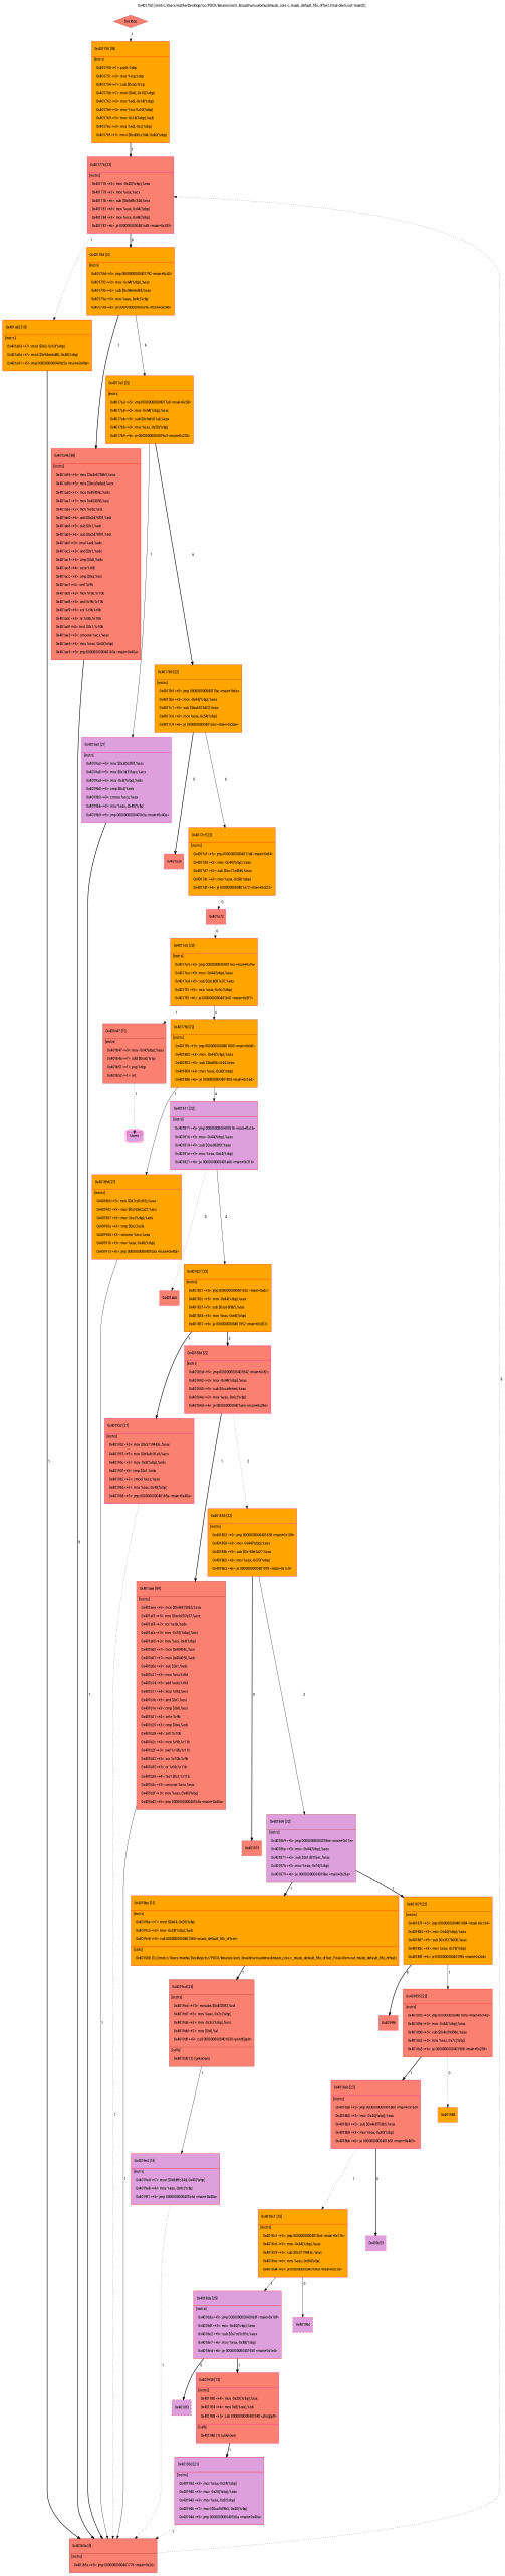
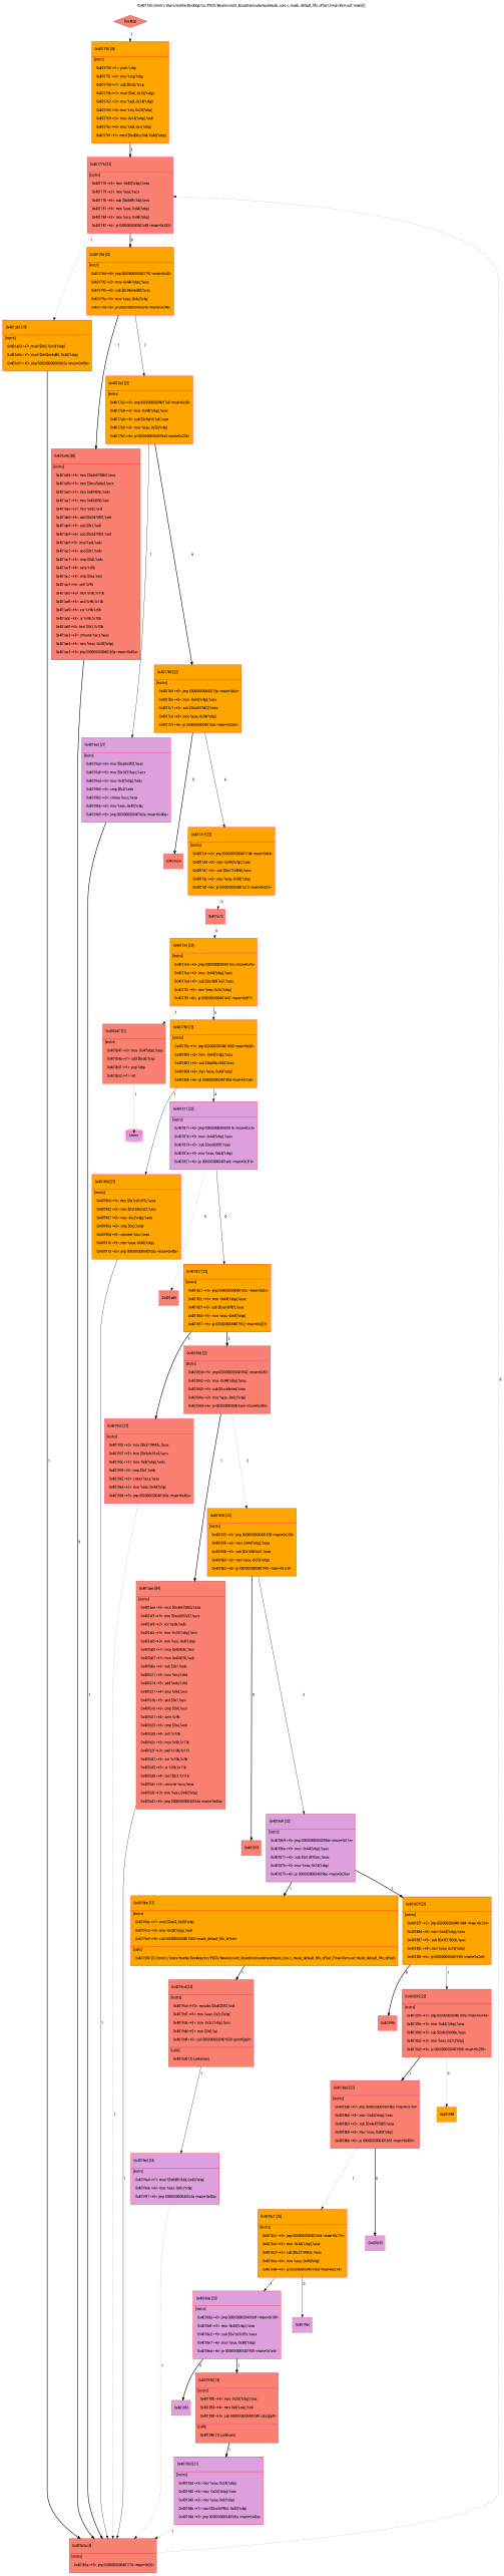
  digraph {
    fontname="Roboto Condensed"
    label="0x401750 (/mnt/c/Users/mathe/Desktop/tcc/POCII/binaries/extr_linuxdriversusbmusbmusb_core.c_musb_default_fifo_offset_Final-ollvm.out::main(0))"
    labelloc=t
    node [color=red fillcolor=salmon fontname="Roboto Condensed" shape=record style=filled]
    edge [fontname="Roboto Condensed" style=bold]
    n1 [color=brown height=0.3 label=Desktop shape=diamond width=0.3]
    n2 [fillcolor=orange label="{\n     0x401750 [38]\l\n     | [instrs]\l\n     &nbsp;&nbsp;0x401750 \<+1\>: push %rbp\l\n     &nbsp;&nbsp;0x401751 \<+3\>: mov %rsp,%rbp\l\n     &nbsp;&nbsp;0x401754 \<+7\>: sub $0xa0,%rsp\l\n     &nbsp;&nbsp;0x40175b \<+7\>: movl $0x0,-0x10(%rbp)\l\n     &nbsp;&nbsp;0x401762 \<+3\>: mov %edi,-0x14(%rbp)\l\n     &nbsp;&nbsp;0x401765 \<+4\>: mov %rsi,-0x20(%rbp)\l\n     &nbsp;&nbsp;0x401769 \<+3\>: mov -0x14(%rbp),%edi\l\n     &nbsp;&nbsp;0x40176c \<+3\>: mov %edi,-0xc(%rbp)\l\n     &nbsp;&nbsp;0x40176f \<+7\>: movl $0xd00cc544,-0x40(%rbp)\l\n  }"]
    n3 [color=deeppink label="{\n     0x401776 [23]\l\n     | [instrs]\l\n     &nbsp;&nbsp;0x401776 \<+3\>: mov -0x40(%rbp),%eax\l\n     &nbsp;&nbsp;0x401779 \<+2\>: mov %eax,%ecx\l\n     &nbsp;&nbsp;0x40177b \<+6\>: sub $0x8dffc34d,%ecx\l\n     &nbsp;&nbsp;0x401781 \<+3\>: mov %eax,-0x44(%rbp)\l\n     &nbsp;&nbsp;0x401784 \<+3\>: mov %ecx,-0x48(%rbp)\l\n     &nbsp;&nbsp;0x401787 \<+6\>: je 0000000000401a83 \<main+0x333\>\l\n  }"]
    n4 [fillcolor=orange label="{\n     0x401a83 [19]\l\n     | [instrs]\l\n     &nbsp;&nbsp;0x401a83 \<+7\>: movl $0x0,-0x10(%rbp)\l\n     &nbsp;&nbsp;0x401a8a \<+7\>: movl $0x94ee6d85,-0x40(%rbp)\l\n     &nbsp;&nbsp;0x401a91 \<+5\>: jmp 0000000000401b5a \<main+0x40a\>\l\n  }"]
    n5 [fillcolor=orange label="{\n     0x40178d [22]\l\n     | [instrs]\l\n     &nbsp;&nbsp;0x40178d \<+5\>: jmp 0000000000401792 \<main+0x42\>\l\n     &nbsp;&nbsp;0x401792 \<+3\>: mov -0x44(%rbp),%eax\l\n     &nbsp;&nbsp;0x401795 \<+5\>: sub $0x94ee6d85,%eax\l\n     &nbsp;&nbsp;0x40179a \<+3\>: mov %eax,-0x4c(%rbp)\l\n     &nbsp;&nbsp;0x40179d \<+6\>: je 0000000000401a96 \<main+0x346\>\l\n  }"]
    n6 [color=brown label="{\n     0x401b5a [5]\l\n     | [instrs]\l\n     &nbsp;&nbsp;0x401b5a \<+5\>: jmp 0000000000401776 \<main+0x26\>\l\n  }"]
    n7 [label="{\n     0x401a96 [88]\l\n     | [instrs]\l\n     &nbsp;&nbsp;0x401a96 \<+5\>: mov $0x4e8758b5,%eax\l\n     &nbsp;&nbsp;0x401a9b \<+5\>: mov $0xca9e6ed,%ecx\l\n     &nbsp;&nbsp;0x401aa0 \<+7\>: mov 0x40404c,%edx\l\n     &nbsp;&nbsp;0x401aa7 \<+7\>: mov 0x404050,%esi\l\n     &nbsp;&nbsp;0x401aae \<+2\>: mov %edx,%edi\l\n     &nbsp;&nbsp;0x401ab0 \<+6\>: add $0x2d74f01,%edi\l\n     &nbsp;&nbsp;0x401ab6 \<+3\>: sub $0x1,%edi\l\n     &nbsp;&nbsp;0x401ab9 \<+6\>: sub $0x2d74f01,%edi\l\n     &nbsp;&nbsp;0x401abf \<+3\>: imul %edi,%edx\l\n     &nbsp;&nbsp;0x401ac2 \<+3\>: and $0x1,%edx\l\n     &nbsp;&nbsp;0x401ac5 \<+3\>: cmp $0x0,%edx\l\n     &nbsp;&nbsp;0x401ac8 \<+4\>: sete %r8b\l\n     &nbsp;&nbsp;0x401acc \<+3\>: cmp $0xa,%esi\l\n     &nbsp;&nbsp;0x401acf \<+4\>: setl %r9b\l\n     &nbsp;&nbsp;0x401ad3 \<+3\>: mov %r8b,%r10b\l\n     &nbsp;&nbsp;0x401ad6 \<+3\>: and %r9b,%r10b\l\n     &nbsp;&nbsp;0x401ad9 \<+3\>: xor %r9b,%r8b\l\n     &nbsp;&nbsp;0x401adc \<+3\>: or %r8b,%r10b\l\n     &nbsp;&nbsp;0x401adf \<+4\>: test $0x1,%r10b\l\n     &nbsp;&nbsp;0x401ae3 \<+3\>: cmovne %ecx,%eax\l\n     &nbsp;&nbsp;0x401ae6 \<+3\>: mov %eax,-0x40(%rbp)\l\n     &nbsp;&nbsp;0x401ae9 \<+5\>: jmp 0000000000401b5a \<main+0x40a\>\l\n  }"]
    n8 [fillcolor=orange label="{\n     0x4017a3 [22]\l\n     | [instrs]\l\n     &nbsp;&nbsp;0x4017a3 \<+5\>: jmp 00000000004017a8 \<main+0x58\>\l\n     &nbsp;&nbsp;0x4017a8 \<+3\>: mov -0x44(%rbp),%eax\l\n     &nbsp;&nbsp;0x4017ab \<+5\>: sub $0x9afc01a6,%eax\l\n     &nbsp;&nbsp;0x4017b0 \<+3\>: mov %eax,-0x50(%rbp)\l\n     &nbsp;&nbsp;0x4017b3 \<+6\>: je 00000000004019a3 \<main+0x253\>\l\n  }"]
    n9 [color=deeppink fillcolor=plum label="{\n     0x4019a3 [27]\l\n     | [instrs]\l\n     &nbsp;&nbsp;0x4019a3 \<+5\>: mov $0xa063f0f,%eax\l\n     &nbsp;&nbsp;0x4019a8 \<+5\>: mov $0x1d31faec,%ecx\l\n     &nbsp;&nbsp;0x4019ad \<+3\>: mov -0x8(%rbp),%edx\l\n     &nbsp;&nbsp;0x4019b0 \<+3\>: cmp $0x0,%edx\l\n     &nbsp;&nbsp;0x4019b3 \<+3\>: cmove %ecx,%eax\l\n     &nbsp;&nbsp;0x4019b6 \<+3\>: mov %eax,-0x40(%rbp)\l\n     &nbsp;&nbsp;0x4019b9 \<+5\>: jmp 0000000000401b5a \<main+0x40a\>\l\n  }"]
    n10 [color=brown fillcolor=orange label="{\n     0x4017b9 [22]\l\n     | [instrs]\l\n     &nbsp;&nbsp;0x4017b9 \<+5\>: jmp 00000000004017be \<main+0x6e\>\l\n     &nbsp;&nbsp;0x4017be \<+3\>: mov -0x44(%rbp),%eax\l\n     &nbsp;&nbsp;0x4017c1 \<+5\>: sub $0xa6573d22,%eax\l\n     &nbsp;&nbsp;0x4017c6 \<+3\>: mov %eax,-0x54(%rbp)\l\n     &nbsp;&nbsp;0x4017c9 \<+6\>: je 0000000000401a2e \<main+0x2de\>\l\n  }"]
    n11 [color=deeppink fillcolor=plum height=0.3 label=Users peripheries=2 shape=cylinder width=0.3]
    n12 [color=deeppink label="{\n     0x401a2e\l\n  }" style="dashed,filled"]
    n13 [fillcolor=orange label="{\n     0x4017cf [22]\l\n     | [instrs]\l\n     &nbsp;&nbsp;0x4017cf \<+5\>: jmp 00000000004017d4 \<main+0x84\>\l\n     &nbsp;&nbsp;0x4017d4 \<+3\>: mov -0x44(%rbp),%eax\l\n     &nbsp;&nbsp;0x4017d7 \<+5\>: sub $0xc71e4fd6,%eax\l\n     &nbsp;&nbsp;0x4017dc \<+3\>: mov %eax,-0x58(%rbp)\l\n     &nbsp;&nbsp;0x4017df \<+6\>: je 0000000000401a72 \<main+0x322\>\l\n  }"]
    n14 [fillcolor=plum label="{\n     0x4019e4 [18]\l\n     | [instrs]\l\n     &nbsp;&nbsp;0x4019e4 \<+7\>: movl $0x8dffc34d,-0x40(%rbp)\l\n     &nbsp;&nbsp;0x4019eb \<+6\>: mov %eax,-0x8c(%rbp)\l\n     &nbsp;&nbsp;0x4019f1 \<+5\>: jmp 0000000000401b5a \<main+0x40a\>\l\n  }"]
    n15 [color=deeppink label="{\n     0x401a72\l\n  }" style="dashed,filled"]
    n16 [color=brown label="{\n     0x4019cd [23]\l\n     | [instrs]\l\n     &nbsp;&nbsp;0x4019cd \<+10\>: movabs $0x4020f2,%rdi\l\n     &nbsp;&nbsp;0x4019d7 \<+3\>: mov %eax,-0x2c(%rbp)\l\n     &nbsp;&nbsp;0x4019da \<+3\>: mov -0x2c(%rbp),%esi\l\n     &nbsp;&nbsp;0x4019dd \<+2\>: mov $0x0,%al\l\n     &nbsp;&nbsp;0x4019df \<+5\>: call 0000000000401030 \<printf@plt\>\l\n     | [calls]\l\n     &nbsp;&nbsp;0x401030 \{1\} (unknown)\l\n  }"]
    n17 [color=deeppink fillcolor=orange label="{\n     0x4017e5 [22]\l\n     | [instrs]\l\n     &nbsp;&nbsp;0x4017e5 \<+5\>: jmp 00000000004017ea \<main+0x9a\>\l\n     &nbsp;&nbsp;0x4017ea \<+3\>: mov -0x44(%rbp),%eax\l\n     &nbsp;&nbsp;0x4017ed \<+5\>: sub $0xcb097e37,%eax\l\n     &nbsp;&nbsp;0x4017f2 \<+3\>: mov %eax,-0x5c(%rbp)\l\n     &nbsp;&nbsp;0x4017f5 \<+6\>: je 0000000000401b47 \<main+0x3f7\>\l\n  }"]
    n18 [color=brown label="{\n     0x401b47 [12]\l\n     | [instrs]\l\n     &nbsp;&nbsp;0x401b47 \<+3\>: mov -0x4(%rbp),%eax\l\n     &nbsp;&nbsp;0x401b4a \<+7\>: add $0xa0,%rsp\l\n     &nbsp;&nbsp;0x401b51 \<+1\>: pop %rbp\l\n     &nbsp;&nbsp;0x401b52 \<+1\>: ret\l\n  }"]
    n19 [color=brown fillcolor=orange label="{\n     0x4017fb [22]\l\n     | [instrs]\l\n     &nbsp;&nbsp;0x4017fb \<+5\>: jmp 0000000000401800 \<main+0xb0\>\l\n     &nbsp;&nbsp;0x401800 \<+3\>: mov -0x44(%rbp),%eax\l\n     &nbsp;&nbsp;0x401803 \<+5\>: sub $0xd00cc544,%eax\l\n     &nbsp;&nbsp;0x401808 \<+3\>: mov %eax,-0x60(%rbp)\l\n     &nbsp;&nbsp;0x40180b \<+6\>: je 00000000004018fd \<main+0x1ad\>\l\n  }"]
    n20 [fillcolor=plum label="{\n     0x40193d [21]\l\n     | [instrs]\l\n     &nbsp;&nbsp;0x40193d \<+3\>: mov %eax,-0x24(%rbp)\l\n     &nbsp;&nbsp;0x401940 \<+3\>: mov -0x24(%rbp),%eax\l\n     &nbsp;&nbsp;0x401943 \<+3\>: mov %eax,-0x8(%rbp)\l\n     &nbsp;&nbsp;0x401946 \<+7\>: movl $0xa16f9b5,-0x40(%rbp)\l\n     &nbsp;&nbsp;0x40194d \<+5\>: jmp 0000000000401b5a \<main+0x40a\>\l\n  }"]
    n21 [color=deeppink fillcolor=orange label="{\n     0x4018fd [27]\l\n     | [instrs]\l\n     &nbsp;&nbsp;0x4018fd \<+5\>: mov $0x7cd1c85c,%eax\l\n     &nbsp;&nbsp;0x401902 \<+5\>: mov $0x168e2a27,%ecx\l\n     &nbsp;&nbsp;0x401907 \<+3\>: mov -0xc(%rbp),%edx\l\n     &nbsp;&nbsp;0x40190a \<+3\>: cmp $0x2,%edx\l\n     &nbsp;&nbsp;0x40190d \<+3\>: cmovne %ecx,%eax\l\n     &nbsp;&nbsp;0x401910 \<+3\>: mov %eax,-0x40(%rbp)\l\n     &nbsp;&nbsp;0x401913 \<+5\>: jmp 0000000000401b5a \<main+0x40a\>\l\n  }"]
    n22 [fillcolor=plum label="{\n     0x401811 [22]\l\n     | [instrs]\l\n     &nbsp;&nbsp;0x401811 \<+5\>: jmp 0000000000401816 \<main+0xc6\>\l\n     &nbsp;&nbsp;0x401816 \<+3\>: mov -0x44(%rbp),%eax\l\n     &nbsp;&nbsp;0x401819 \<+5\>: sub $0xa063f0f,%eax\l\n     &nbsp;&nbsp;0x40181e \<+3\>: mov %eax,-0x64(%rbp)\l\n     &nbsp;&nbsp;0x401821 \<+6\>: je 0000000000401a66 \<main+0x316\>\l\n  }"]
    n23 [fillcolor=plum label="{\n     0x4018f3\l\n  }" style="dashed,filled"]
    n24 [color=deeppink label="{\n     0x401a66\l\n  }" style="dashed,filled"]
    n25 [fillcolor=orange label="{\n     0x401827 [22]\l\n     | [instrs]\l\n     &nbsp;&nbsp;0x401827 \<+5\>: jmp 000000000040182c \<main+0xdc\>\l\n     &nbsp;&nbsp;0x40182c \<+3\>: mov -0x44(%rbp),%eax\l\n     &nbsp;&nbsp;0x40182f \<+5\>: sub $0xa16f9b5,%eax\l\n     &nbsp;&nbsp;0x401834 \<+3\>: mov %eax,-0x68(%rbp)\l\n     &nbsp;&nbsp;0x401837 \<+6\>: je 0000000000401952 \<main+0x202\>\l\n  }"]
    n26 [color=deeppink label="{\n     0x401930 [13]\l\n     | [instrs]\l\n     &nbsp;&nbsp;0x401930 \<+4\>: mov -0x20(%rbp),%rax\l\n     &nbsp;&nbsp;0x401934 \<+4\>: mov 0x8(%rax),%rdi\l\n     &nbsp;&nbsp;0x401938 \<+5\>: call 0000000000401040 \<atoi@plt\>\l\n     | [calls]\l\n     &nbsp;&nbsp;0x401040 \{1\} (unknown)\l\n  }"]
    n27 [color=deeppink label="{\n     0x401952 [27]\l\n     | [instrs]\l\n     &nbsp;&nbsp;0x401952 \<+5\>: mov $0x5719443c,%eax\l\n     &nbsp;&nbsp;0x401957 \<+5\>: mov $0x9afc01a6,%ecx\l\n     &nbsp;&nbsp;0x40195c \<+3\>: mov -0x8(%rbp),%edx\l\n     &nbsp;&nbsp;0x40195f \<+3\>: cmp $0x1,%edx\l\n     &nbsp;&nbsp;0x401962 \<+3\>: cmovl %ecx,%eax\l\n     &nbsp;&nbsp;0x401965 \<+3\>: mov %eax,-0x40(%rbp)\l\n     &nbsp;&nbsp;0x401968 \<+5\>: jmp 0000000000401b5a \<main+0x40a\>\l\n  }"]
    n28 [color=deeppink label="{\n     0x40183d [22]\l\n     | [instrs]\l\n     &nbsp;&nbsp;0x40183d \<+5\>: jmp 0000000000401842 \<main+0xf2\>\l\n     &nbsp;&nbsp;0x401842 \<+3\>: mov -0x44(%rbp),%eax\l\n     &nbsp;&nbsp;0x401845 \<+5\>: sub $0xca9e6ed,%eax\l\n     &nbsp;&nbsp;0x40184a \<+3\>: mov %eax,-0x6c(%rbp)\l\n     &nbsp;&nbsp;0x40184d \<+6\>: je 0000000000401aee \<main+0x39e\>\l\n  }"]
    n29 [fillcolor=plum label="{\n     0x4018da [25]\l\n     | [instrs]\l\n     &nbsp;&nbsp;0x4018da \<+5\>: jmp 00000000004018df \<main+0x18f\>\l\n     &nbsp;&nbsp;0x4018df \<+3\>: mov -0x44(%rbp),%eax\l\n     &nbsp;&nbsp;0x4018e2 \<+5\>: sub $0x7cd1c85c,%eax\l\n     &nbsp;&nbsp;0x4018e7 \<+6\>: mov %eax,-0x88(%rbp)\l\n     &nbsp;&nbsp;0x4018ed \<+6\>: je 0000000000401930 \<main+0x1e0\>\l\n  }"]
    n30 [color=brown label="{\n     0x401aee [89]\l\n     | [instrs]\l\n     &nbsp;&nbsp;0x401aee \<+5\>: mov $0x4e8758b5,%eax\l\n     &nbsp;&nbsp;0x401af3 \<+5\>: mov $0xcb097e37,%ecx\l\n     &nbsp;&nbsp;0x401af8 \<+2\>: xor %edx,%edx\l\n     &nbsp;&nbsp;0x401afa \<+3\>: mov -0x10(%rbp),%esi\l\n     &nbsp;&nbsp;0x401afd \<+3\>: mov %esi,-0x4(%rbp)\l\n     &nbsp;&nbsp;0x401b00 \<+7\>: mov 0x40404c,%esi\l\n     &nbsp;&nbsp;0x401b07 \<+7\>: mov 0x404050,%edi\l\n     &nbsp;&nbsp;0x401b0e \<+3\>: sub $0x1,%edx\l\n     &nbsp;&nbsp;0x401b11 \<+3\>: mov %esi,%r8d\l\n     &nbsp;&nbsp;0x401b14 \<+3\>: add %edx,%r8d\l\n     &nbsp;&nbsp;0x401b17 \<+4\>: imul %r8d,%esi\l\n     &nbsp;&nbsp;0x401b1b \<+3\>: and $0x1,%esi\l\n     &nbsp;&nbsp;0x401b1e \<+3\>: cmp $0x0,%esi\l\n     &nbsp;&nbsp;0x401b21 \<+4\>: sete %r9b\l\n     &nbsp;&nbsp;0x401b25 \<+3\>: cmp $0xa,%edi\l\n     &nbsp;&nbsp;0x401b28 \<+4\>: setl %r10b\l\n     &nbsp;&nbsp;0x401b2c \<+3\>: mov %r9b,%r11b\l\n     &nbsp;&nbsp;0x401b2f \<+3\>: and %r10b,%r11b\l\n     &nbsp;&nbsp;0x401b32 \<+3\>: xor %r10b,%r9b\l\n     &nbsp;&nbsp;0x401b35 \<+3\>: or %r9b,%r11b\l\n     &nbsp;&nbsp;0x401b38 \<+4\>: test $0x1,%r11b\l\n     &nbsp;&nbsp;0x401b3c \<+3\>: cmovne %ecx,%eax\l\n     &nbsp;&nbsp;0x401b3f \<+3\>: mov %eax,-0x40(%rbp)\l\n     &nbsp;&nbsp;0x401b42 \<+5\>: jmp 0000000000401b5a \<main+0x40a\>\l\n  }"]
    n31 [color=deeppink fillcolor=orange label="{\n     0x401853 [22]\l\n     | [instrs]\l\n     &nbsp;&nbsp;0x401853 \<+5\>: jmp 0000000000401858 \<main+0x108\>\l\n     &nbsp;&nbsp;0x401858 \<+3\>: mov -0x44(%rbp),%eax\l\n     &nbsp;&nbsp;0x40185b \<+5\>: sub $0x168e2a27,%eax\l\n     &nbsp;&nbsp;0x401860 \<+3\>: mov %eax,-0x70(%rbp)\l\n     &nbsp;&nbsp;0x401863 \<+6\>: je 0000000000401918 \<main+0x1c8\>\l\n  }"]
    n32 [fillcolor=plum label="{\n     0x40196d\l\n  }" style="dashed,filled"]
    n33 [color=brown label="{\n     0x401918\l\n  }" style="dashed,filled"]
    n34 [color=brown fillcolor=plum label="{\n     0x401869 [22]\l\n     | [instrs]\l\n     &nbsp;&nbsp;0x401869 \<+5\>: jmp 000000000040186e \<main+0x11e\>\l\n     &nbsp;&nbsp;0x40186e \<+3\>: mov -0x44(%rbp),%eax\l\n     &nbsp;&nbsp;0x401871 \<+5\>: sub $0x1d31faec,%eax\l\n     &nbsp;&nbsp;0x401876 \<+3\>: mov %eax,-0x74(%rbp)\l\n     &nbsp;&nbsp;0x401879 \<+6\>: je 00000000004019be \<main+0x26e\>\l\n  }"]
    n35 [fillcolor=orange label="{\n     0x4018c1 [25]\l\n     | [instrs]\l\n     &nbsp;&nbsp;0x4018c1 \<+5\>: jmp 00000000004018c6 \<main+0x176\>\l\n     &nbsp;&nbsp;0x4018c6 \<+3\>: mov -0x44(%rbp),%eax\l\n     &nbsp;&nbsp;0x4018c9 \<+5\>: sub $0x5719443c,%eax\l\n     &nbsp;&nbsp;0x4018ce \<+6\>: mov %eax,-0x84(%rbp)\l\n     &nbsp;&nbsp;0x4018d4 \<+6\>: je 000000000040196d \<main+0x21d\>\l\n  }"]
    n36 [fillcolor=orange label="{\n     0x4019be [15]\l\n     | [instrs]\l\n     &nbsp;&nbsp;0x4019be \<+7\>: movl $0x64,-0x28(%rbp)\l\n     &nbsp;&nbsp;0x4019c5 \<+3\>: mov -0x28(%rbp),%edi\l\n     &nbsp;&nbsp;0x4019c8 \<+5\>: call 0000000000401580 \<musb_default_fifo_offset\>\l\n     | [calls]\l\n     &nbsp;&nbsp;0x401580 \{1\} (/mnt/c/Users/mathe/Desktop/tcc/POCII/binaries/extr_linuxdriversusbmusbmusb_core.c_musb_default_fifo_offset_Final-ollvm.out::musb_default_fifo_offset)\l\n  }"]
    n37 [color=brown fillcolor=orange label="{\n     0x40187f [22]\l\n     | [instrs]\l\n     &nbsp;&nbsp;0x40187f \<+5\>: jmp 0000000000401884 \<main+0x134\>\l\n     &nbsp;&nbsp;0x401884 \<+3\>: mov -0x44(%rbp),%eax\l\n     &nbsp;&nbsp;0x401887 \<+5\>: sub $0x3f27b000,%eax\l\n     &nbsp;&nbsp;0x40188c \<+3\>: mov %eax,-0x78(%rbp)\l\n     &nbsp;&nbsp;0x40188f \<+6\>: je 00000000004019f6 \<main+0x2a6\>\l\n  }"]
    n38 [color=deeppink fillcolor=plum label="{\n     0x401b53\l\n  }" style="dashed,filled"]
    n39 [color=deeppink label="{\n     0x4019f6\l\n  }" style="dashed,filled"]
    n40 [label="{\n     0x401895 [22]\l\n     | [instrs]\l\n     &nbsp;&nbsp;0x401895 \<+5\>: jmp 000000000040189a \<main+0x14a\>\l\n     &nbsp;&nbsp;0x40189a \<+3\>: mov -0x44(%rbp),%eax\l\n     &nbsp;&nbsp;0x40189d \<+5\>: sub $0x4c09d96e,%eax\l\n     &nbsp;&nbsp;0x4018a2 \<+3\>: mov %eax,-0x7c(%rbp)\l\n     &nbsp;&nbsp;0x4018a5 \<+6\>: je 0000000000401988 \<main+0x238\>\l\n  }"]
    n41 [color=deeppink label="{\n     0x4018ab [22]\l\n     | [instrs]\l\n     &nbsp;&nbsp;0x4018ab \<+5\>: jmp 00000000004018b0 \<main+0x160\>\l\n     &nbsp;&nbsp;0x4018b0 \<+3\>: mov -0x44(%rbp),%eax\l\n     &nbsp;&nbsp;0x4018b3 \<+5\>: sub $0x4e8758b5,%eax\l\n     &nbsp;&nbsp;0x4018b8 \<+3\>: mov %eax,-0x80(%rbp)\l\n     &nbsp;&nbsp;0x4018bb \<+6\>: je 0000000000401b53 \<main+0x403\>\l\n  }"]
    n42 [color=deeppink fillcolor=orange label="{\n     0x401988\l\n  }" style="dashed,filled"]
    n1 -> n2 [label=" 1" style=dotted]
    n2 -> n3 [label=" 1"]
    n3 -> n4 [label=" 1" style=dotted]
    n3 -> n5 [label=" 8"]
    n4 -> n6 [label=" 1"]
    n5 -> n7 [label=" 1"]
-   n5 -> n8 [label=" 6" style=solid]
+   n5 -> n8 [label=" 7" style=solid]
    n6 -> n3 [label=" 8" style=dotted]
    n7 -> n6 [label=" 9"]
    n8 -> n9 [label=" 1" style=solid]
    n8 -> n10 [label=" 6"]
    n9 -> n6 [label=" 1"]
    n10 -> n12 [label=" 0"]
    n10 -> n13 [label=" 6" style=solid]
    n13 -> n15 [label=" 0" style=dotted]
    n14 -> n6 [label=" 1" style=dotted]
    n15 -> n17 [label=" 6" style=dotted]
    n16 -> n14 [label=" 1" style=solid]
    n17 -> n18 [label=" 1" style=dotted]
    n17 -> n19 [label=" 5" style=solid]
    n18 -> n11 [label=" 1" style=dotted]
    n19 -> n21 [label=" 1" style=solid]
    n19 -> n22 [label=" 4" style=solid]
    n20 -> n6 [label=" 1" style=dotted]
    n21 -> n6 [label=" 1" style=solid]
    n22 -> n24 [label=" 0" style=dotted]
    n22 -> n25 [label=" 4" style=solid]
    n25 -> n27 [label=" 1"]
    n25 -> n28 [label=" 3"]
    n26 -> n20 [label=" 1"]
    n27 -> n6 [label=" 1" style=dotted]
    n28 -> n30 [label=" 1"]
    n28 -> n31 [label=" 2" style=dotted]
    n29 -> n23 [label=" 0"]
    n29 -> n26 [label=" 1"]
    n30 -> n6 [label=" 1" style=solid]
    n31 -> n33 [label=" 0"]
    n31 -> n34 [label=" 2" style=solid]
    n34 -> n36 [label=" 1"]
    n34 -> n37 [label=" 1"]
    n35 -> n29 [label=" 1" style=solid]
    n35 -> n32 [label=" 0" style=solid]
    n36 -> n16 [label=" 1"]
    n37 -> n39 [label=" 0"]
    n37 -> n40 [label=" 1" style=solid]
    n40 -> n41 [label=" 1"]
    n40 -> n42 [label=" 0" style=dotted]
    n41 -> n35 [label=" 1" style=dotted]
    n41 -> n38 [label=" 0"]
  }
